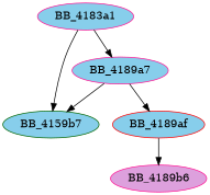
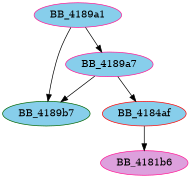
  digraph {
    node [color=deeppink fillcolor=skyblue style=filled]
    n1 [label=BB_4189a7]
-   BB_4189a1 [label=BB_4183a1]
-   BB_4189b7 [color=darkgreen label=BB_4159b7]
-   BB_4189af [color=red]
-   BB_4189b6 [fillcolor=plum]
+   BB_4189a1
+   BB_4189b7 [color=darkgreen]
+   BB_4189af [color=red label=BB_4184af]
+   BB_4189b6 [fillcolor=plum label=BB_4181b6]
    n1 -> BB_4189b7
    n1 -> BB_4189af
    BB_4189a1 -> n1
    BB_4189a1 -> BB_4189b7
    BB_4189af -> BB_4189b6
  }
